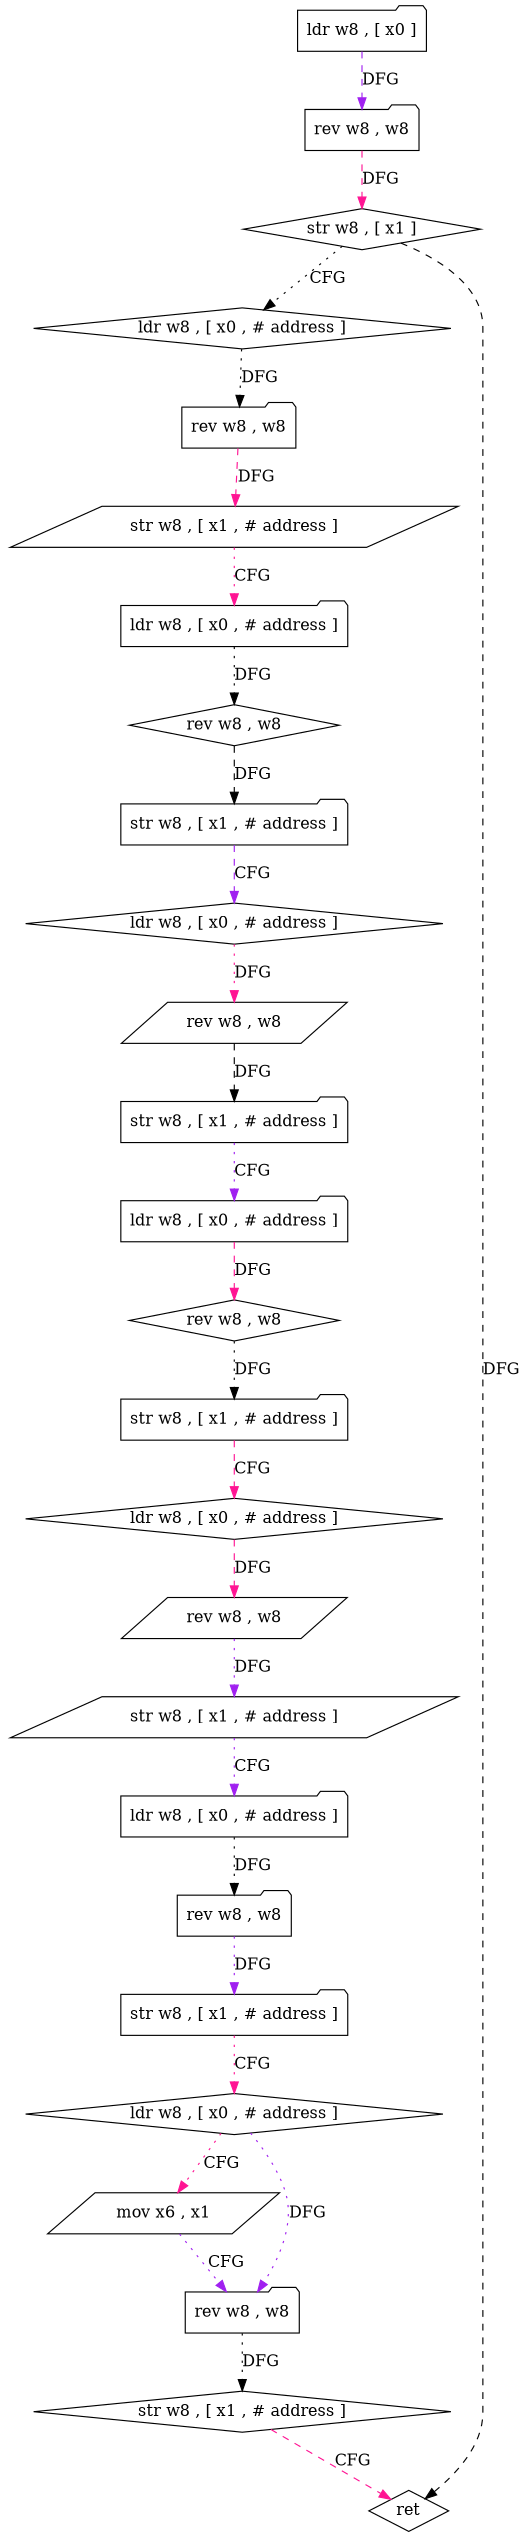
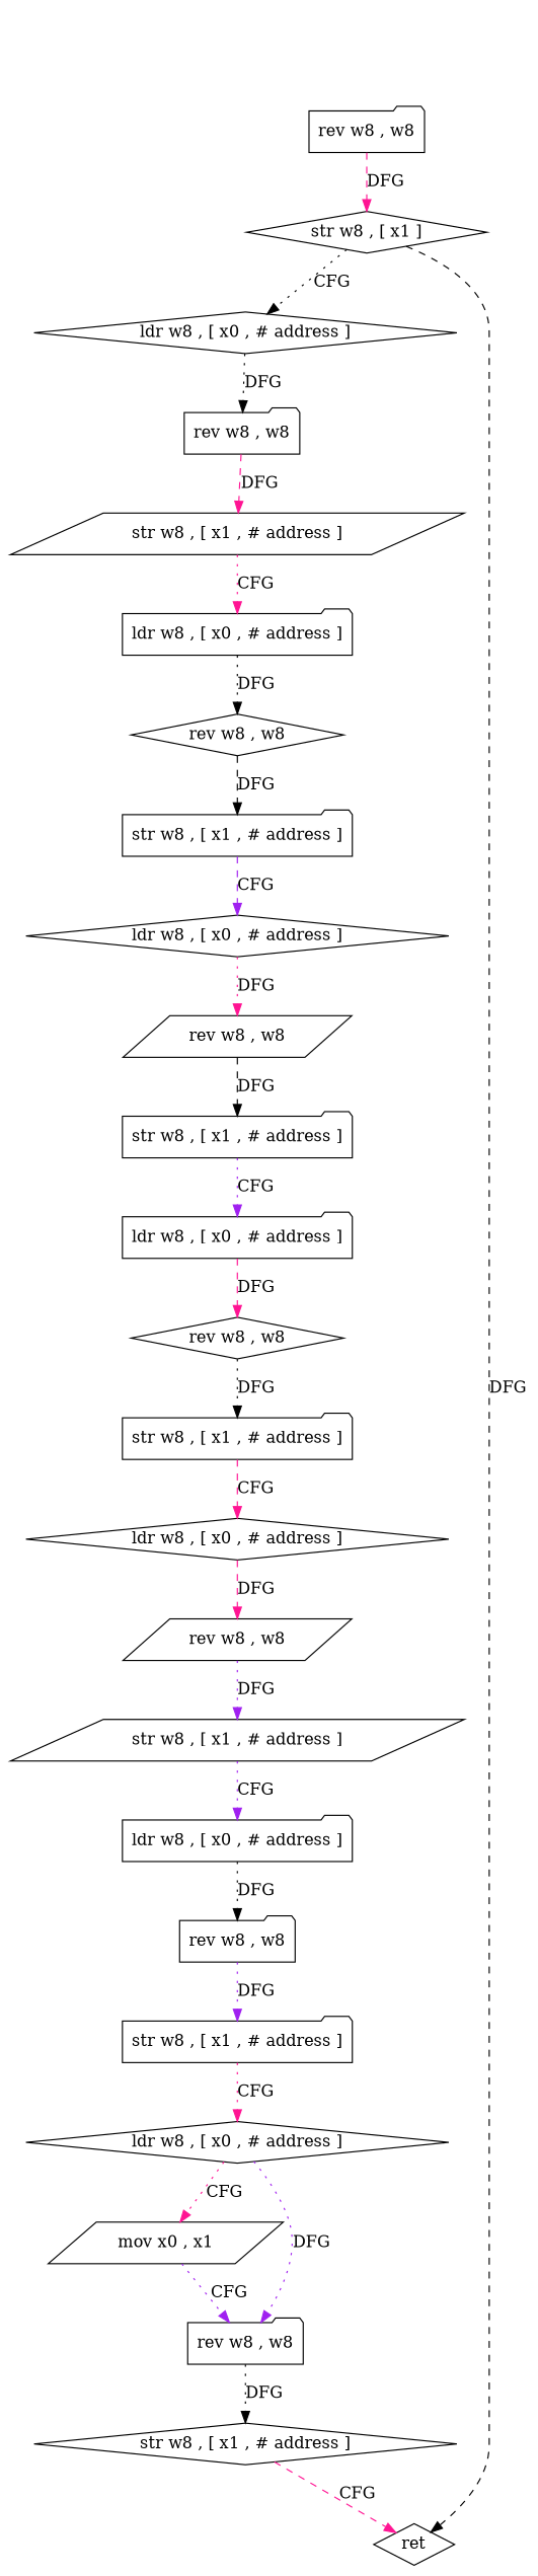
  digraph {
    node [shape=folder]
    edge [color=deeppink style=dotted]
-   n1 [label="ldr w8 , [ x0 ]"]
    n2 [label="rev w8 , w8"]
    n3 [label="str w8 , [ x1 ]" shape=diamond]
    n4 [label="ldr w8 , [ x0 , # address ]" shape=diamond]
    n5 [label=ret shape=diamond]
    n6 [label="rev w8 , w8"]
    n7 [label="str w8 , [ x1 , # address ]" shape=parallelogram]
    n8 [label="ldr w8 , [ x0 , # address ]"]
    n9 [label="rev w8 , w8" shape=diamond]
    n10 [label="str w8 , [ x1 , # address ]"]
    n11 [label="ldr w8 , [ x0 , # address ]" shape=diamond]
    n12 [label="rev w8 , w8" shape=parallelogram]
    n13 [label="str w8 , [ x1 , # address ]"]
    n14 [label="ldr w8 , [ x0 , # address ]"]
    n15 [label="rev w8 , w8" shape=diamond]
    n16 [label="str w8 , [ x1 , # address ]"]
    n17 [label="ldr w8 , [ x0 , # address ]" shape=diamond]
    n18 [label="rev w8 , w8" shape=parallelogram]
    n19 [label="str w8 , [ x1 , # address ]" shape=parallelogram]
    n20 [label="ldr w8 , [ x0 , # address ]"]
    n21 [label="rev w8 , w8"]
    n22 [label="str w8 , [ x1 , # address ]"]
    n23 [label="ldr w8 , [ x0 , # address ]" shape=diamond]
-   n24 [label="mov x6 , x1" shape=parallelogram]
+   n24 [label="mov x0 , x1" shape=parallelogram]
    n25 [label="rev w8 , w8"]
    n26 [label="str w8 , [ x1 , # address ]" shape=diamond]
-   n1 -> n2 [color=purple label=DFG style=dashed]
    n2 -> n3 [label=DFG style=dashed]
    n3 -> n4 [color=black label=CFG]
    n3 -> n5 [color=black label=DFG style=dashed]
    n4 -> n6 [color=black label=DFG]
    n6 -> n7 [label=DFG style=dashed]
    n7 -> n8 [label=CFG]
    n8 -> n9 [color=black label=DFG]
    n9 -> n10 [color=black label=DFG style=dashed]
    n10 -> n11 [color=purple label=CFG style=dashed]
    n11 -> n12 [label=DFG]
    n12 -> n13 [color=black label=DFG style=dashed]
    n13 -> n14 [color=purple label=CFG]
    n14 -> n15 [label=DFG style=dashed]
    n15 -> n16 [color=black label=DFG]
    n16 -> n17 [label=CFG style=dashed]
    n17 -> n18 [label=DFG style=dashed]
    n18 -> n19 [color=purple label=DFG]
    n19 -> n20 [color=purple label=CFG]
    n20 -> n21 [color=black label=DFG]
    n21 -> n22 [color=purple label=DFG]
    n22 -> n23 [label=CFG]
    n23 -> n24 [label=CFG]
    n23 -> n25 [color=purple label=DFG]
    n24 -> n25 [color=purple label=CFG]
    n25 -> n26 [color=black label=DFG]
    n26 -> n5 [label=CFG style=dashed]
  }
